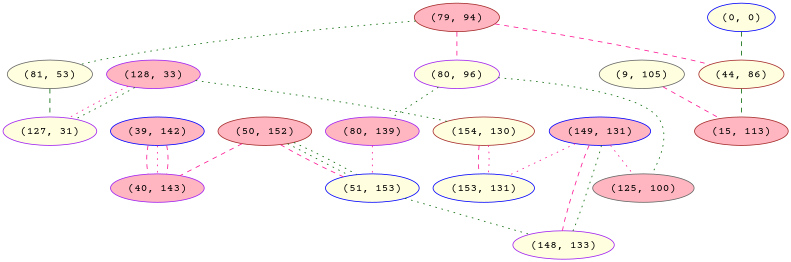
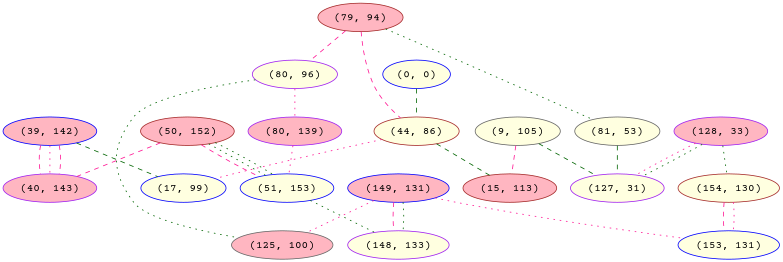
  graph {
    fontname="Courier Prime"
    node [color=purple fillcolor=lightyellow fontname="Courier Prime" style=filled]
    edge [color=deeppink fontname="Courier Prime" style=dotted weight=1]
    "(128, 33)" [fillcolor=lightpink]
    "(154, 130)" [color=brown]
    "(127, 31)"
    "(153, 131)" [color=blue]
    "(39, 142)" [color=blue fillcolor=lightpink]
+   "(17, 99)" [color=blue]
    "(40, 143)" [fillcolor=lightpink]
    "(0, 0)" [color=blue]
    "(44, 86)" [color=brown]
    "(15, 113)" [color=brown fillcolor=lightpink]
    "(149, 131)" [color=blue fillcolor=lightpink]
    "(148, 133)"
    "(125, 100)" [color=gray40 fillcolor=lightpink]
    "(50, 152)" [color=brown fillcolor=lightpink]
    "(51, 153)" [color=blue]
    "(79, 94)" [color=brown fillcolor=lightpink]
    "(80, 96)"
    "(81, 53)" [color=gray40]
    "(80, 139)" [fillcolor=lightpink]
    "(9, 105)" [color=gray40]
    "(128, 33)" -- "(154, 130)" [color=darkgreen]
    "(128, 33)" -- "(127, 31)"
    "(128, 33)" -- "(127, 31)" [color=darkgreen]
    "(154, 130)" -- "(153, 131)" [style=dashed]
    "(154, 130)" -- "(153, 131)"
+   "(39, 142)" -- "(17, 99)" [color=darkgreen style=dashed]
    "(39, 142)" -- "(40, 143)" [style=dashed]
    "(39, 142)" -- "(40, 143)"
    "(39, 142)" -- "(40, 143)" [style=dashed]
    "(0, 0)" -- "(44, 86)" [color=darkgreen style=dashed weight=4]
+   "(44, 86)" -- "(17, 99)" [weight=3]
    "(44, 86)" -- "(15, 113)" [color=darkgreen style=dashed weight=3]
    "(149, 131)" -- "(153, 131)"
    "(149, 131)" -- "(148, 133)" [style=dashed]
    "(149, 131)" -- "(148, 133)" [color=darkgreen]
    "(149, 131)" -- "(125, 100)" [weight=3]
    "(50, 152)" -- "(40, 143)" [style=dashed]
    "(50, 152)" -- "(51, 153)" [style=dashed]
    "(50, 152)" -- "(51, 153)" [color=darkgreen]
    "(50, 152)" -- "(51, 153)" [color=darkgreen]
    "(51, 153)" -- "(148, 133)" [color=darkgreen]
    "(79, 94)" -- "(44, 86)" [style=dashed]
    "(79, 94)" -- "(80, 96)" [style=dashed]
    "(79, 94)" -- "(81, 53)" [color=darkgreen]
    "(80, 96)" -- "(125, 100)" [color=darkgreen]
-   "(80, 96)" -- "(80, 139)" [color=darkgreen]
+   "(80, 96)" -- "(80, 139)"
    "(81, 53)" -- "(127, 31)" [color=darkgreen style=dashed weight=3]
    "(80, 139)" -- "(51, 153)" [weight=3]
+   "(9, 105)" -- "(127, 31)" [color=darkgreen style=dashed weight=2]
    "(9, 105)" -- "(15, 113)" [style=dashed]
  }
